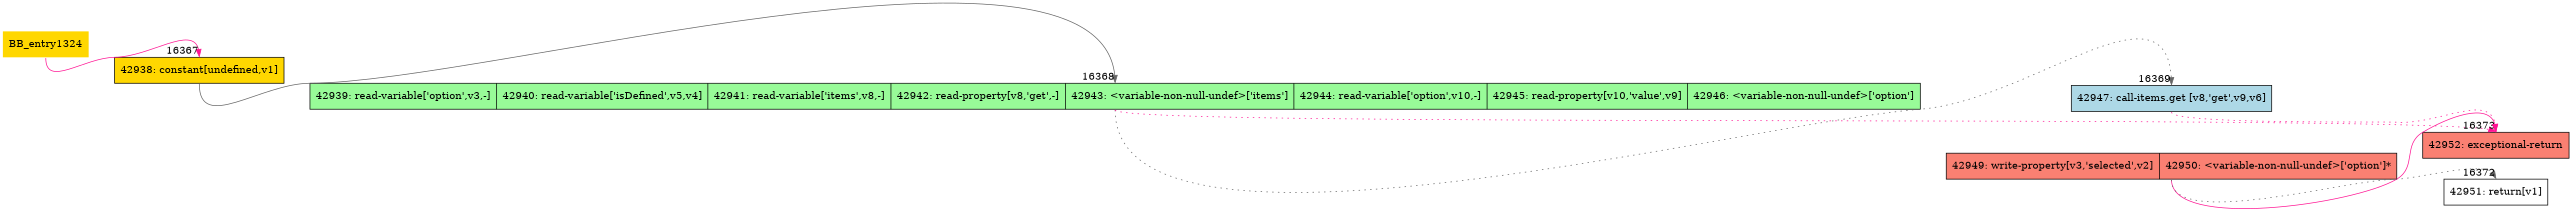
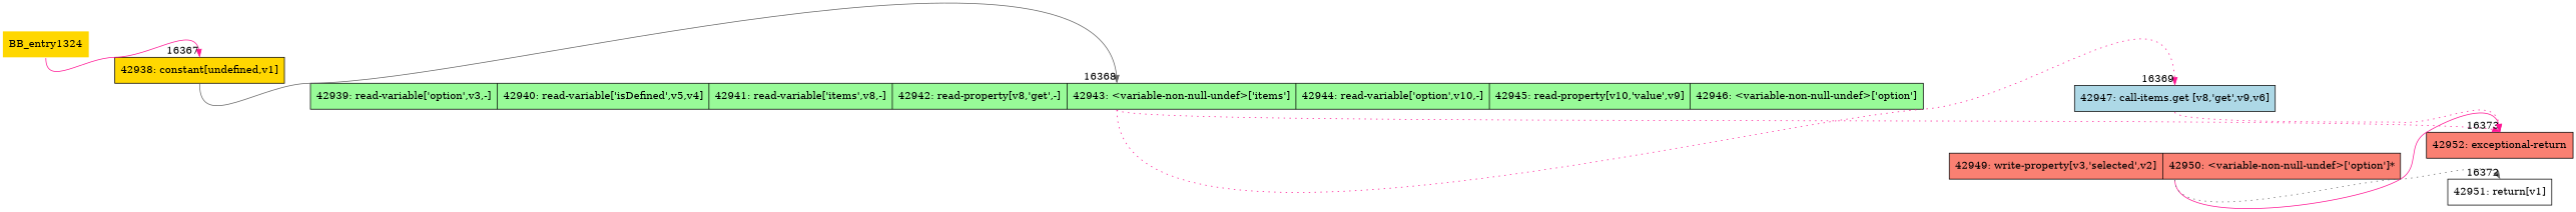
  digraph {
    rankdir=LR
    node [fillcolor=gold shape=record style=filled]
    edge [color=deeppink headport=n style=dotted tailport=s]
    BB_entry1324 [shape=none]
    n2 [label="{42938: constant[undefined,v1]}"]
    n3 [fillcolor=palegreen label="{42939: read-variable['option',v3,-]|42940: read-variable['isDefined',v5,v4]|42941: read-variable['items',v8,-]|42942: read-property[v8,'get',-]|42943: \<variable-non-null-undef\>['items']|42944: read-variable['option',v10,-]|42945: read-property[v10,'value',v9]|42946: \<variable-non-null-undef\>['option']}"]
    n4 [fillcolor=lightblue label="{42947: call-items.get [v8,'get',v9,v6]}"]
    n5 [fillcolor=salmon label="{42952: exceptional-return}"]
    n6 [fillcolor=salmon label="{42949: write-property[v3,'selected',v2]|42950: \<variable-non-null-undef\>['option']*}"]
    n7 [fillcolor=white label="{42951: return[v1]}"]
    BB_entry1324 -> n2 [headlabel="    16367" style=solid]
    n2 -> n3 [color=gray40 headlabel="      16368" style=solid]
-   n3 -> n4 [color=gray40 headlabel="      16369"]
+   n3 -> n4 [headlabel="      16369"]
    n3 -> n5 [headlabel="      16373"]
    n4 -> n5
    n6 -> n5 [style=solid]
    n6 -> n7 [color=gray40 headlabel="      16372"]
  }
